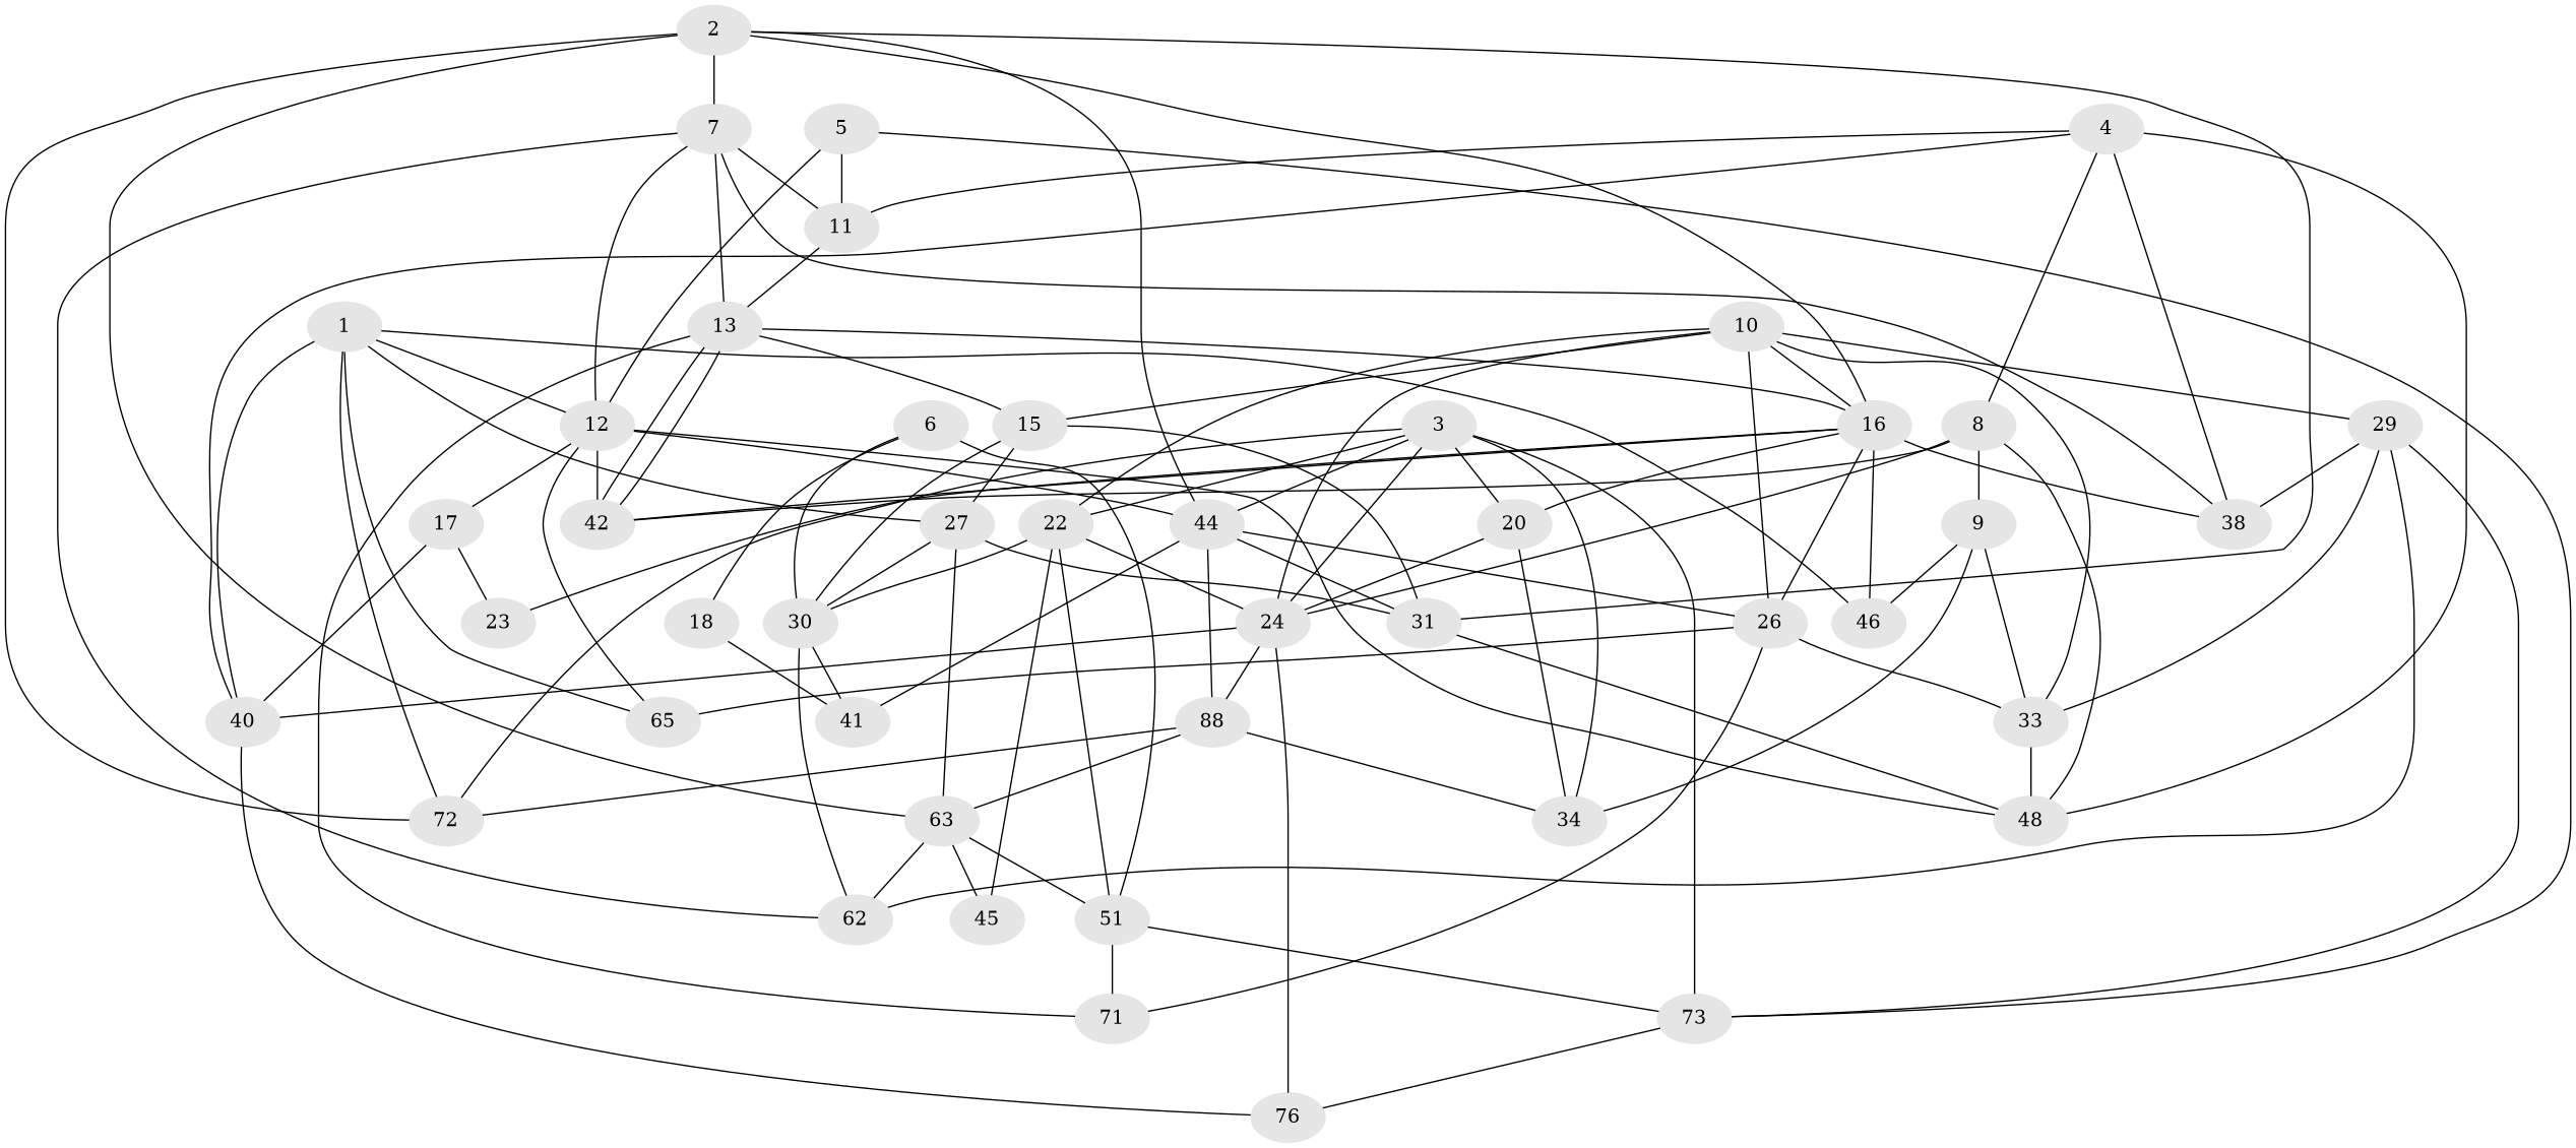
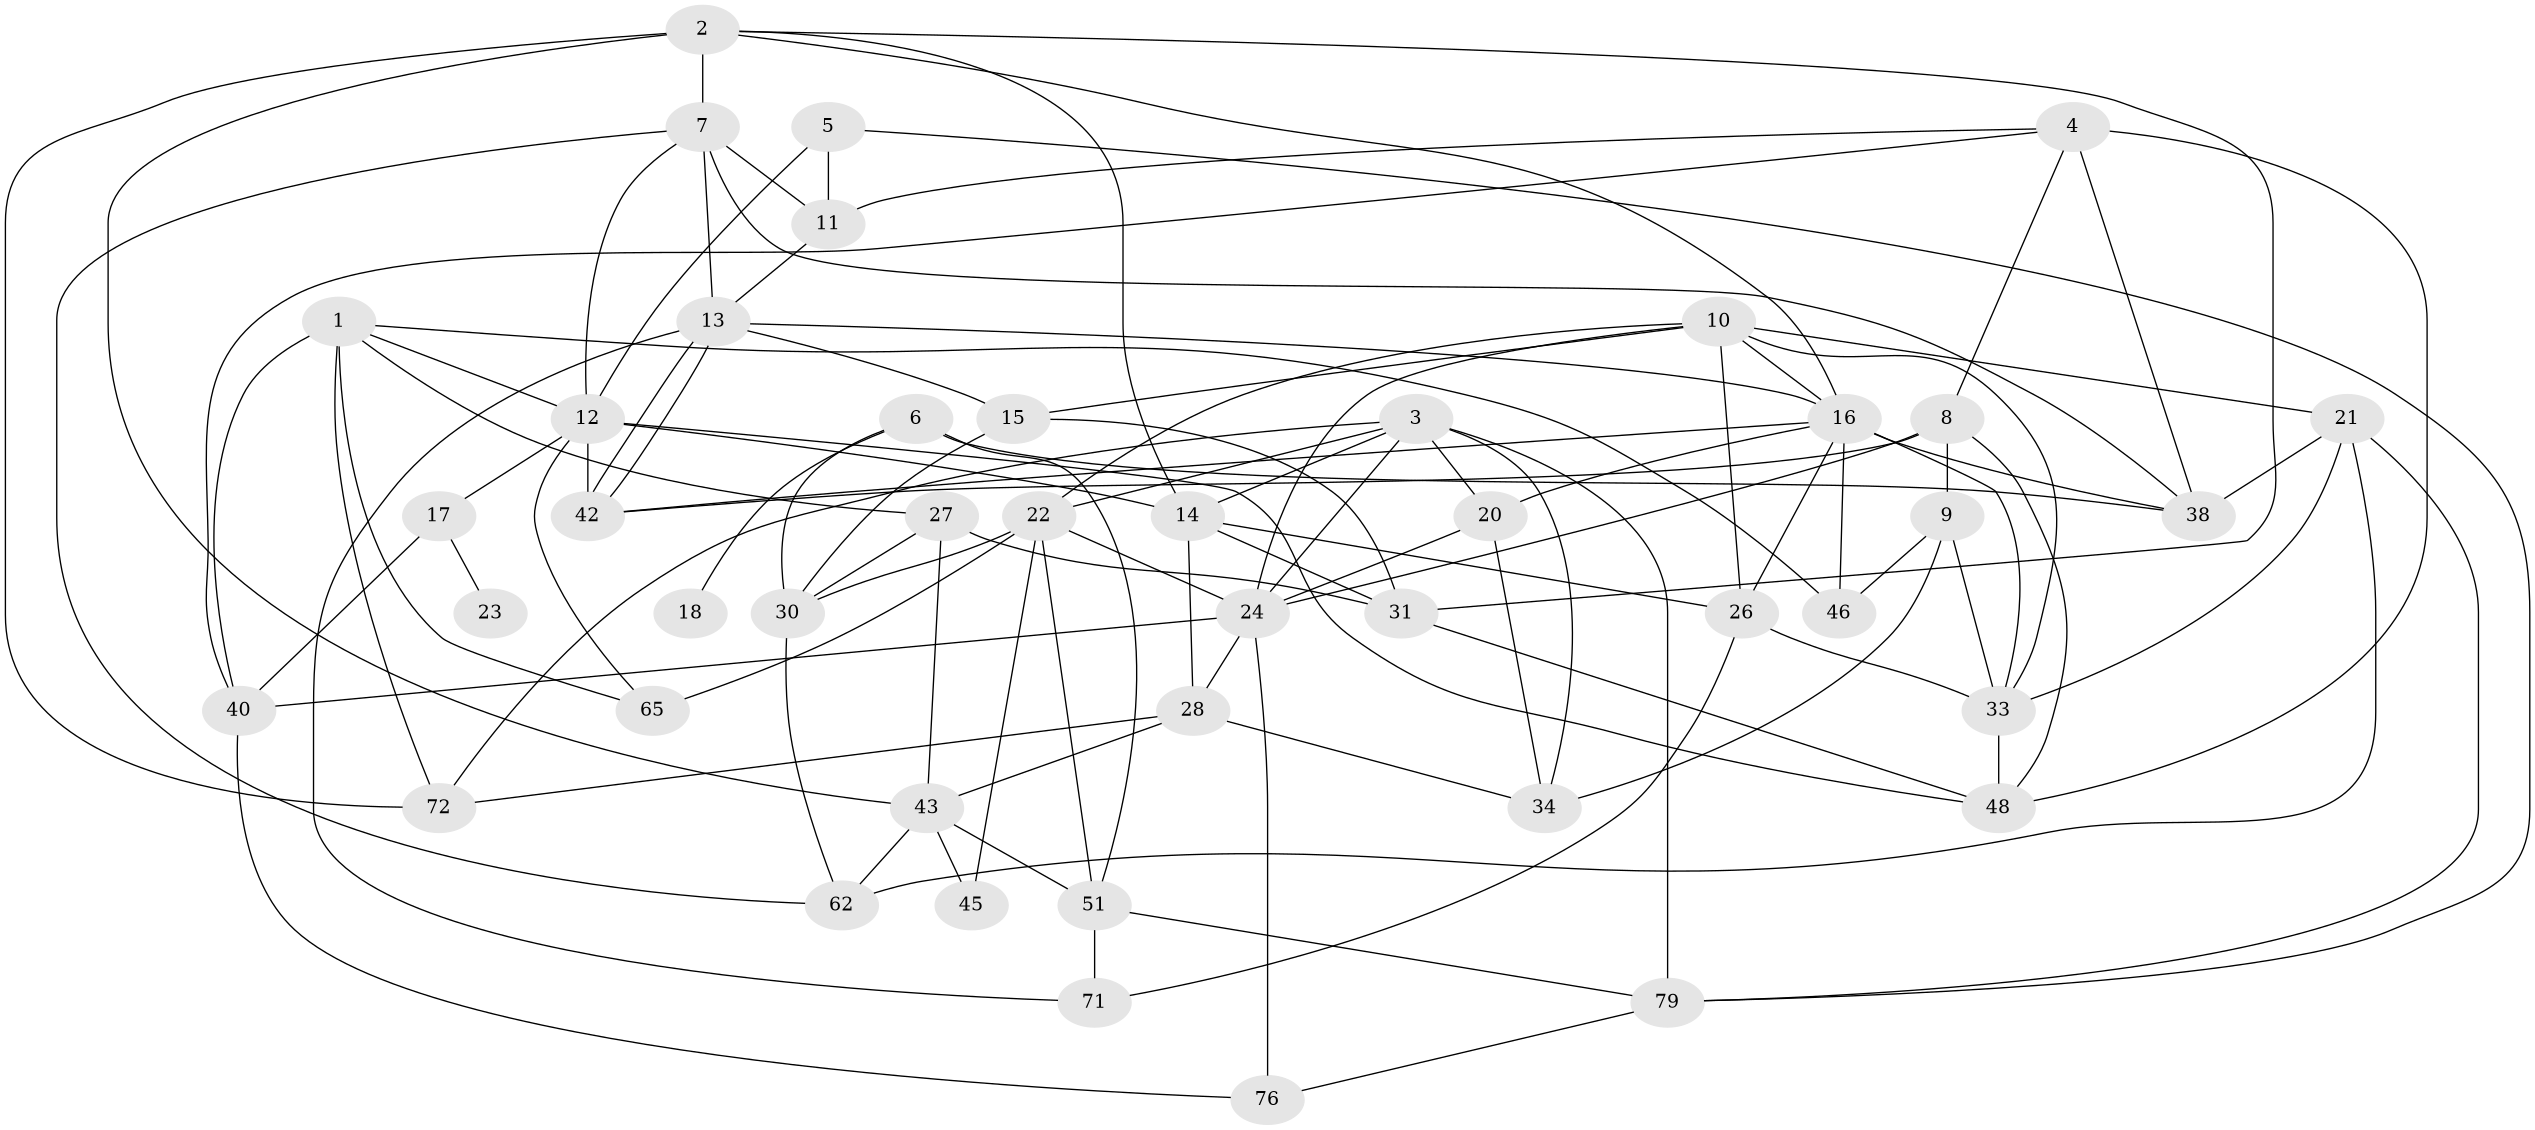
  graph {
    node [color=gray90 style=filled]
    1 [super="+59"]
    12 [super="+63"]
    27 [super="+47"]
    40 [super="+55"]
    46 [super="+69"]
    65
    72
-   14 [super="+44" label=44]
+   14 [super="+44"]
    48
    17 [super="+52"]
    42
    31 [super="+66"]
-   43 [super="+74" label=63]
+   43 [super="+74"]
    30
    76
    2 [super="+56"]
    7 [super="+64"]
    16 [super="+57"]
    13 [super="+19"]
    11 [super="+60"]
    38 [super="+54"]
    62
    15 [super="+58"]
    71
    26 [super="+37"]
-   28 [super="+39" label=88]
-   41 [super="+70"]
+   28 [super="+39"]
    20 [super="+75"]
    23
    51 [super="+67"]
    45
    3 [super="+53"]
    22
    24 [super="+25"]
    34
-   73
+   73 [label=79]
    4 [super="+49"]
    8 [super="+61"]
    9 [super="+29"]
    5 [super="+32"]
    6 [super="+36"]
    18
    33 [super="+68"]
    10 [super="+35"]
-   21 [super="+50" label=29]
+   21 [super="+50"]
    1 -- 12
    1 -- 27
    1 -- 40
    1 -- 46
    1 -- 65
    1 -- 72
    12 -- 65
    12 -- 14
    12 -- 48
    12 -- 17
    12 -- 42
    27 -- 31
    27 -- 43
    27 -- 30
    40 -- 76
    14 -- 31
    14 -- 26
    14 -- 28
-   14 -- 41
    17 -- 40
    17 -- 23
    31 -- 48
    43 -- 62
    43 -- 51
    43 -- 45
    30 -- 62
-   30 -- 41
    2 -- 72 [weight=2]
    2 -- 14
    2 -- 31
    2 -- 43
    2 -- 7
    2 -- 16
    7 -- 12
    7 -- 13
    7 -- 11
    7 -- 38
    7 -- 62
    16 -- 46
    16 -- 42
    16 -- 38
    16 -- 26
    16 -- 20
-   16 -- 23
+   16 -- 33
    13 -- 42
    13 -- 42
    13 -- 16
    13 -- 15
    13 -- 71
    11 -- 13
-   15 -- 27
    15 -- 31
    15 -- 30
    26 -- 71
    26 -- 33
    28 -- 72
    28 -- 43
    28 -- 34
    20 -- 24
    20 -- 34
    51 -- 71
    51 -- 73
    3 -- 72
    3 -- 14
    3 -- 20
    3 -- 22
    3 -- 24
    3 -- 34
    3 -- 73
-   26 -- 65
+   22 -- 65
    22 -- 30
    22 -- 51
    22 -- 45
    22 -- 24
    24 -- 40
    24 -- 76
    24 -- 28
    73 -- 76
    4 -- 40
    4 -- 48
    4 -- 11
    4 -- 38 [weight=2]
    4 -- 8
    8 -- 48
    8 -- 42
    8 -- 24
    8 -- 9
    9 -- 46
    9 -- 34
    9 -- 33
    5 -- 12
    5 -- 11 [weight=2]
    5 -- 73
    6 -- 30
+   6 -- 38 [weight=2]
    6 -- 51
    6 -- 18
-   18 -- 41
    33 -- 48
    10 -- 16 [weight=2]
    10 -- 15
    10 -- 26
    10 -- 22
    10 -- 24
    10 -- 33
    10 -- 21 [weight=2]
    21 -- 38
    21 -- 62
    21 -- 73
    21 -- 33
  }
